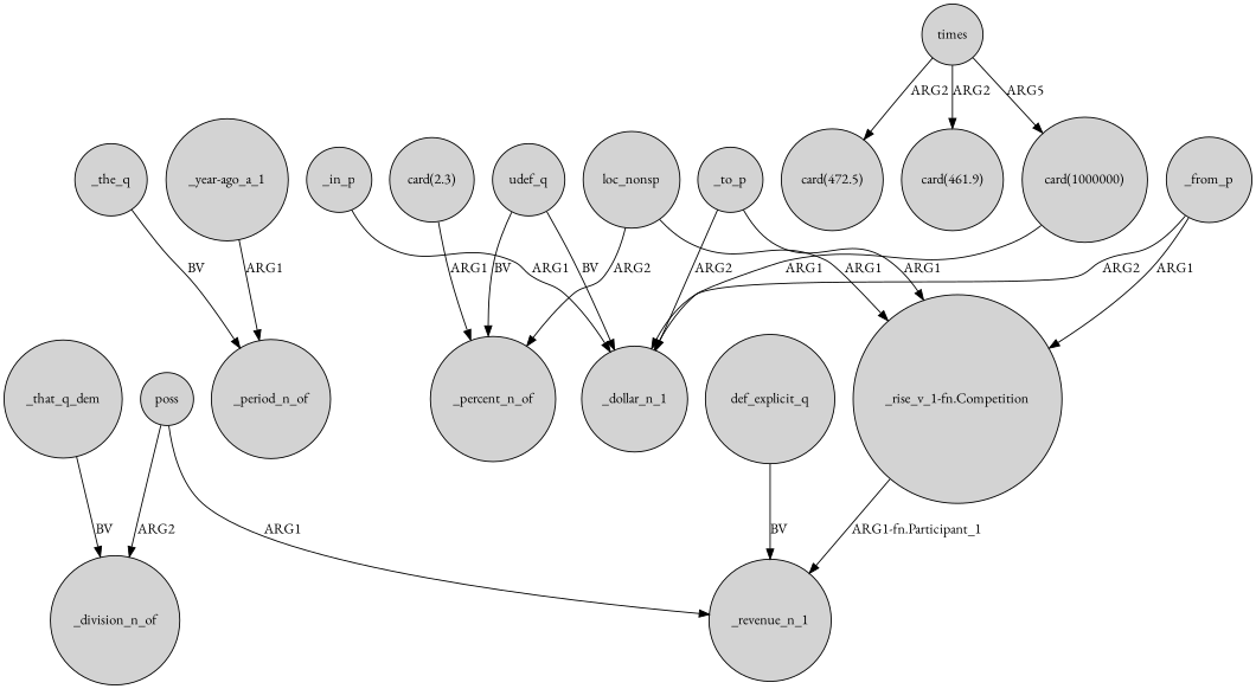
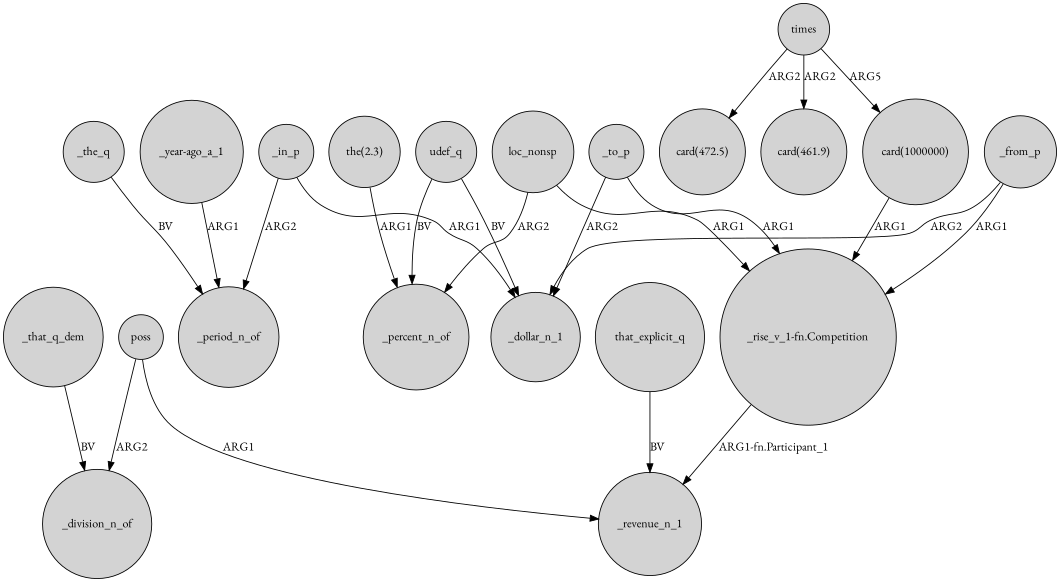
  digraph {
    fontname="EB Garamond"
    node [fontname="EB Garamond" shape=circle style=filled]
    edge [fontname="EB Garamond"]
    _that_q_dem
    _division_n_of
    loc_nonsp
    "_rise_v_1-fn.Competition"
    _percent_n_of
    _revenue_n_1
    poss
    _in_p
    _period_n_of
    _dollar_n_1
    _from_p
    times
    "card(1000000)"
    "card(472.5)"
    "card(461.9)"
    "_year-ago_a_1"
    _to_p
-   def_explicit_q
+   def_explicit_q [label=that_explicit_q]
    udef_q
-   "card(2.3)"
+   "card(2.3)" [label="the(2.3)"]
    _the_q
    _that_q_dem -> _division_n_of [label=BV]
    loc_nonsp -> "_rise_v_1-fn.Competition" [label=ARG1]
    loc_nonsp -> _percent_n_of [label=ARG2]
    "_rise_v_1-fn.Competition" -> _revenue_n_1 [label="ARG1-fn.Participant_1"]
    poss -> _division_n_of [label=ARG2]
    poss -> _revenue_n_1 [label=ARG1]
+   _in_p -> _period_n_of [label=ARG2]
    _in_p -> _dollar_n_1 [label=ARG1]
    _from_p -> "_rise_v_1-fn.Competition" [label=ARG1]
    _from_p -> _dollar_n_1 [label=ARG2]
    times -> "card(1000000)" [label=ARG5]
    times -> "card(472.5)" [label=ARG2]
    times -> "card(461.9)" [label=ARG2]
-   "card(1000000)" -> _dollar_n_1 [label=ARG1]
+   "card(1000000)" -> "_rise_v_1-fn.Competition" [label=ARG1]
    "_year-ago_a_1" -> _period_n_of [label=ARG1]
    _to_p -> "_rise_v_1-fn.Competition" [label=ARG1]
    _to_p -> _dollar_n_1 [label=ARG2]
    def_explicit_q -> _revenue_n_1 [label=BV]
    udef_q -> _percent_n_of [label=BV]
    udef_q -> _dollar_n_1 [label=BV]
    "card(2.3)" -> _percent_n_of [label=ARG1]
    _the_q -> _period_n_of [label=BV]
  }
